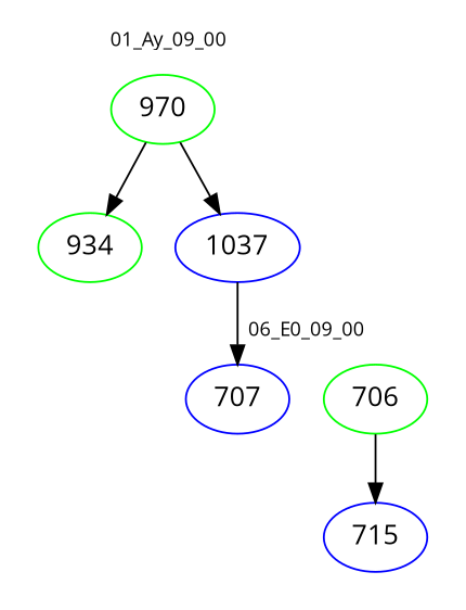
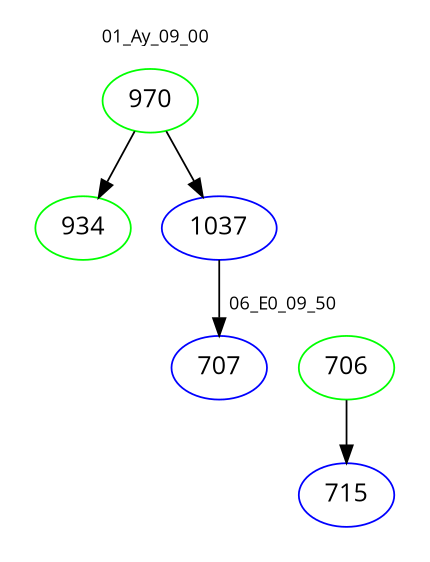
  digraph {
    fontname="Open Sans"
    node [color=green fontname="Open Sans"]
    edge [color=black fontname="Open Sans"]
    n1 [label=970]
    n2 [label=934]
    n3 [color=blue label=1037]
    n4 [label=706]
    n5 [color=blue label=707]
    n6 [color=blue label=715]
    subgraph cluster_1 {
      color=white
      fontsize=10
      label="01_Ay_09_00"
      n1
      n2
      n3
    }
    subgraph cluster_2 {
      color=white
      fontsize=10
-     label="06_E0_09_00"
+     label="06_E0_09_50"
      n4
      n5
      n6
    }
    n1 -> n2
    n1 -> n3
    n3 -> n5
    n4 -> n6
  }
